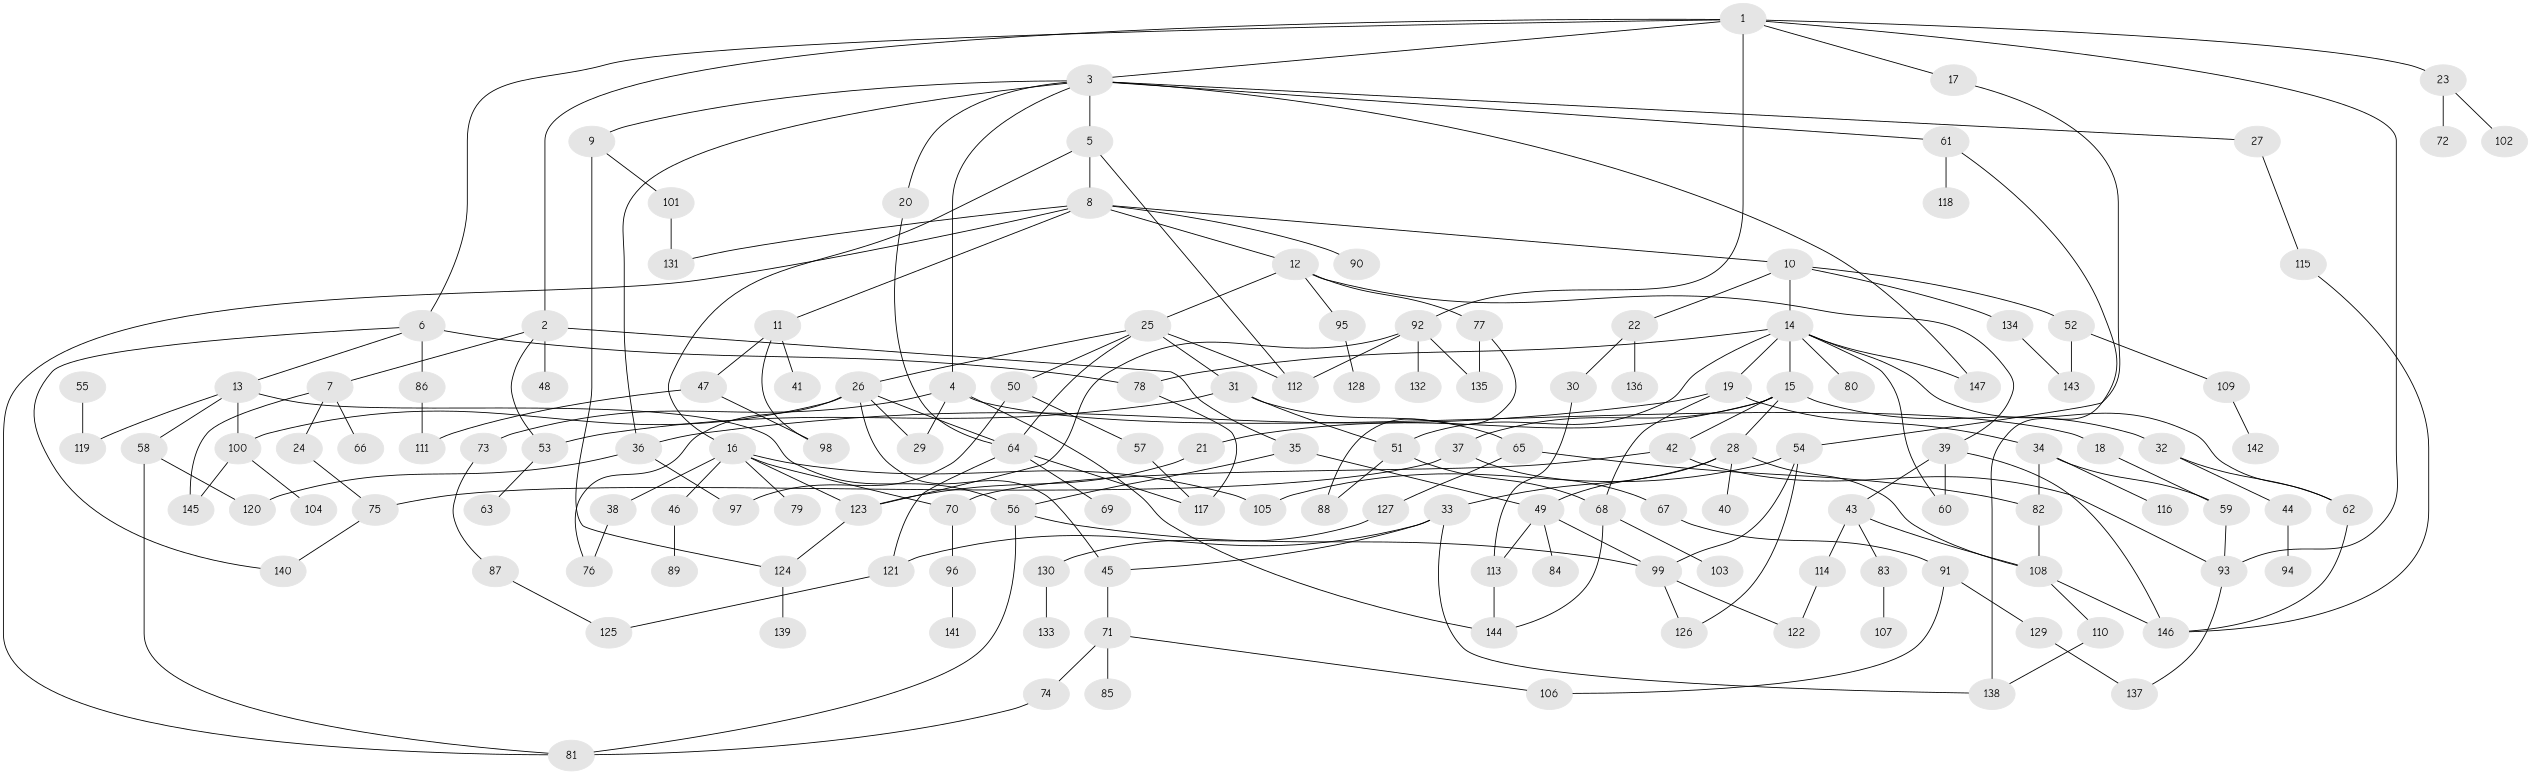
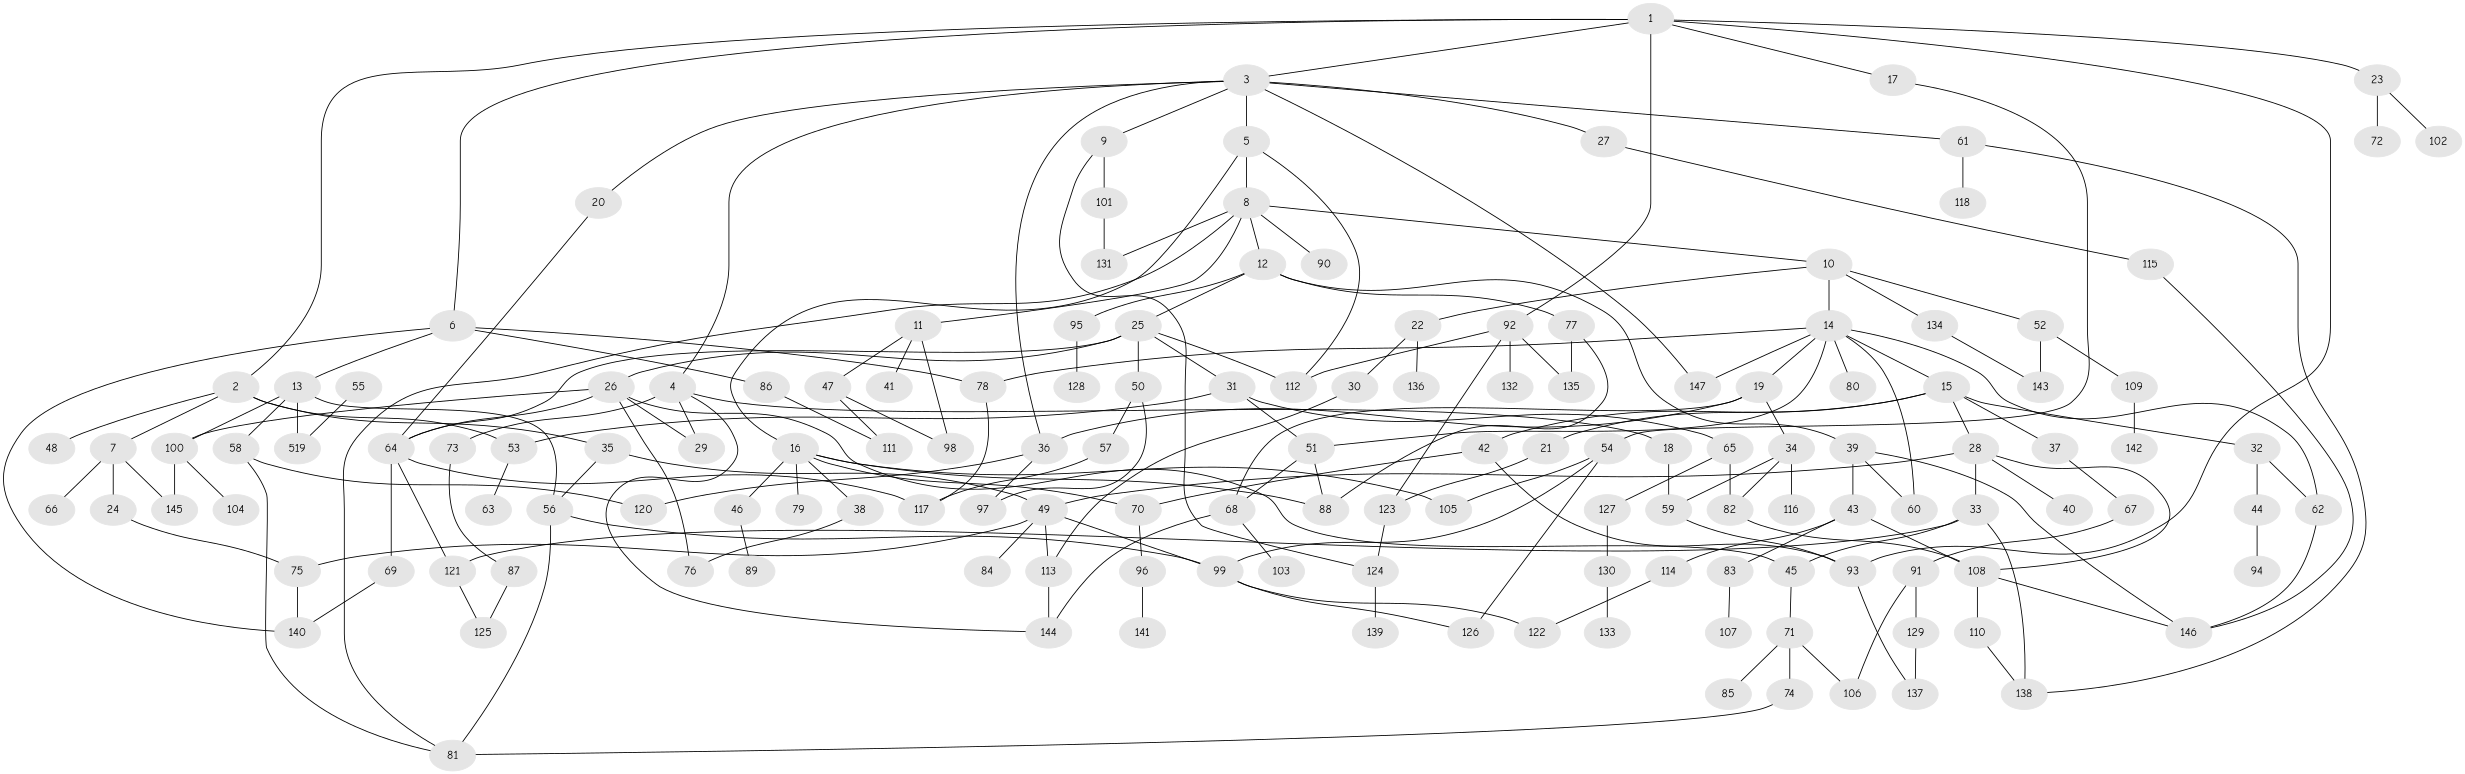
  graph {
    fontname="Comic Neue"
    node [color=gray90 fontname="Comic Neue" style=filled]
    edge [fontname="Comic Neue"]
    1
    2
    3
    6
    17
    23
    92
    93
    7
    35
    48
    53
    4
    5
    9
    20
    27
    36
    61
    147
    13
    78
    86
    140
    54
    72
    102
    112
    123
    135
    132
    137
    24
    66
    145
    56
    49
    63
    18
    29
    73
    144
    8
    16
    101
    124
    64
    115
    97
    120
    138
    118
    59
    87
    10
    11
    12
    81
    90
    131
    38
    46
    70
    79
    105
    58
    100
-   119
+   119 [label=519]
    117
    111
    75
    14
    22
    52
    134
    41
    47
    98
    25
    39
    77
    95
    139
    15
    19
    51
    60
    62
    80
    30
    136
    109
    143
    26
    31
    50
    43
    146
    88
    128
    55
    99
    104
    21
    28
    32
    37
    42
    34
    68
    33
    40
    108
    44
    67
    76
    89
    96
    126
    82
    116
    103
    121
    69
    113
    45
    65
    57
    71
    84
    110
    127
    94
    125
    91
    83
    114
    107
    122
    74
    85
    106
    142
    130
    129
    141
    133
    1 -- 2
    1 -- 3
    1 -- 6
    1 -- 17
    1 -- 23
    1 -- 92
    1 -- 93
    2 -- 7
    2 -- 35
    2 -- 48
    2 -- 53
    3 -- 4
    3 -- 5
    3 -- 9
    3 -- 20
    3 -- 27
    3 -- 36
    3 -- 61
    3 -- 147
    6 -- 13
    6 -- 78
    6 -- 86
    6 -- 140
    17 -- 54
    23 -- 72
    23 -- 102
    92 -- 112
    92 -- 123
    92 -- 135
    92 -- 132
    93 -- 137
    7 -- 24
    7 -- 66
    7 -- 145
    35 -- 56
    35 -- 49
    53 -- 63
    4 -- 18
    4 -- 29
    4 -- 73
    4 -- 144
    5 -- 112
    5 -- 8
    5 -- 16
    9 -- 101
    9 -- 124
    20 -- 64
    27 -- 115
    36 -- 97
    36 -- 120
    61 -- 138
    61 -- 118
    13 -- 56
    13 -- 58
    13 -- 100
    13 -- 119
    78 -- 117
    86 -- 111
    54 -- 105
    54 -- 99
    54 -- 126
    123 -- 124
    24 -- 75
    56 -- 81
    56 -- 99
    49 -- 99
    49 -- 113
    49 -- 84
    18 -- 59
    73 -- 87
    8 -- 10
    8 -- 11
    8 -- 12
    8 -- 81
    8 -- 90
    8 -- 131
-   16 -- 123
+   16 -- 88
    16 -- 38
    16 -- 46
    16 -- 70
    16 -- 79
    16 -- 105
    101 -- 131
    124 -- 139
    64 -- 117
    64 -- 121
    64 -- 69
    115 -- 146
    59 -- 93
    87 -- 125
    10 -- 14
    10 -- 22
    10 -- 52
    10 -- 134
    11 -- 41
    11 -- 47
    11 -- 98
    12 -- 25
    12 -- 39
    12 -- 77
    12 -- 95
    38 -- 76
    46 -- 89
    70 -- 96
    58 -- 120
    58 -- 81
    100 -- 145
    100 -- 104
    75 -- 140
    14 -- 147
    14 -- 78
    14 -- 15
    14 -- 19
    14 -- 51
    14 -- 60
    14 -- 62
    14 -- 80
    22 -- 30
    22 -- 136
    52 -- 109
    52 -- 143
    134 -- 143
    47 -- 111
    47 -- 98
    25 -- 112
    25 -- 64
    25 -- 26
    25 -- 31
    25 -- 50
    39 -- 60
    39 -- 43
    39 -- 146
    77 -- 135
    77 -- 88
    95 -- 128
    15 -- 21
    15 -- 28
    15 -- 32
    15 -- 37
    15 -- 42
    19 -- 36
    19 -- 34
    19 -- 68
    51 -- 88
    51 -- 68
    62 -- 146
    30 -- 113
    109 -- 142
    26 -- 29
    26 -- 64
    26 -- 100
    26 -- 76
    26 -- 45
    31 -- 53
    31 -- 51
    31 -- 65
    50 -- 97
    50 -- 57
    43 -- 108
    43 -- 83
    43 -- 114
    55 -- 119
    99 -- 126
    99 -- 122
    21 -- 123
    28 -- 49
    28 -- 33
    28 -- 40
    28 -- 108
    32 -- 62
    32 -- 44
-   37 -- 75
+   49 -- 75
    37 -- 67
    42 -- 93
    42 -- 70
    34 -- 59
    34 -- 82
    34 -- 116
    68 -- 144
    68 -- 103
    33 -- 138
    33 -- 121
    33 -- 45
    108 -- 146
    108 -- 110
    44 -- 94
    67 -- 91
    96 -- 141
    82 -- 108
    121 -- 125
+   69 -- 140
    113 -- 144
    45 -- 71
    65 -- 82
    65 -- 127
    57 -- 117
    71 -- 74
    71 -- 85
    71 -- 106
    110 -- 138
    127 -- 130
    91 -- 106
    91 -- 129
    83 -- 107
    114 -- 122
    74 -- 81
    130 -- 133
    129 -- 137
  }
